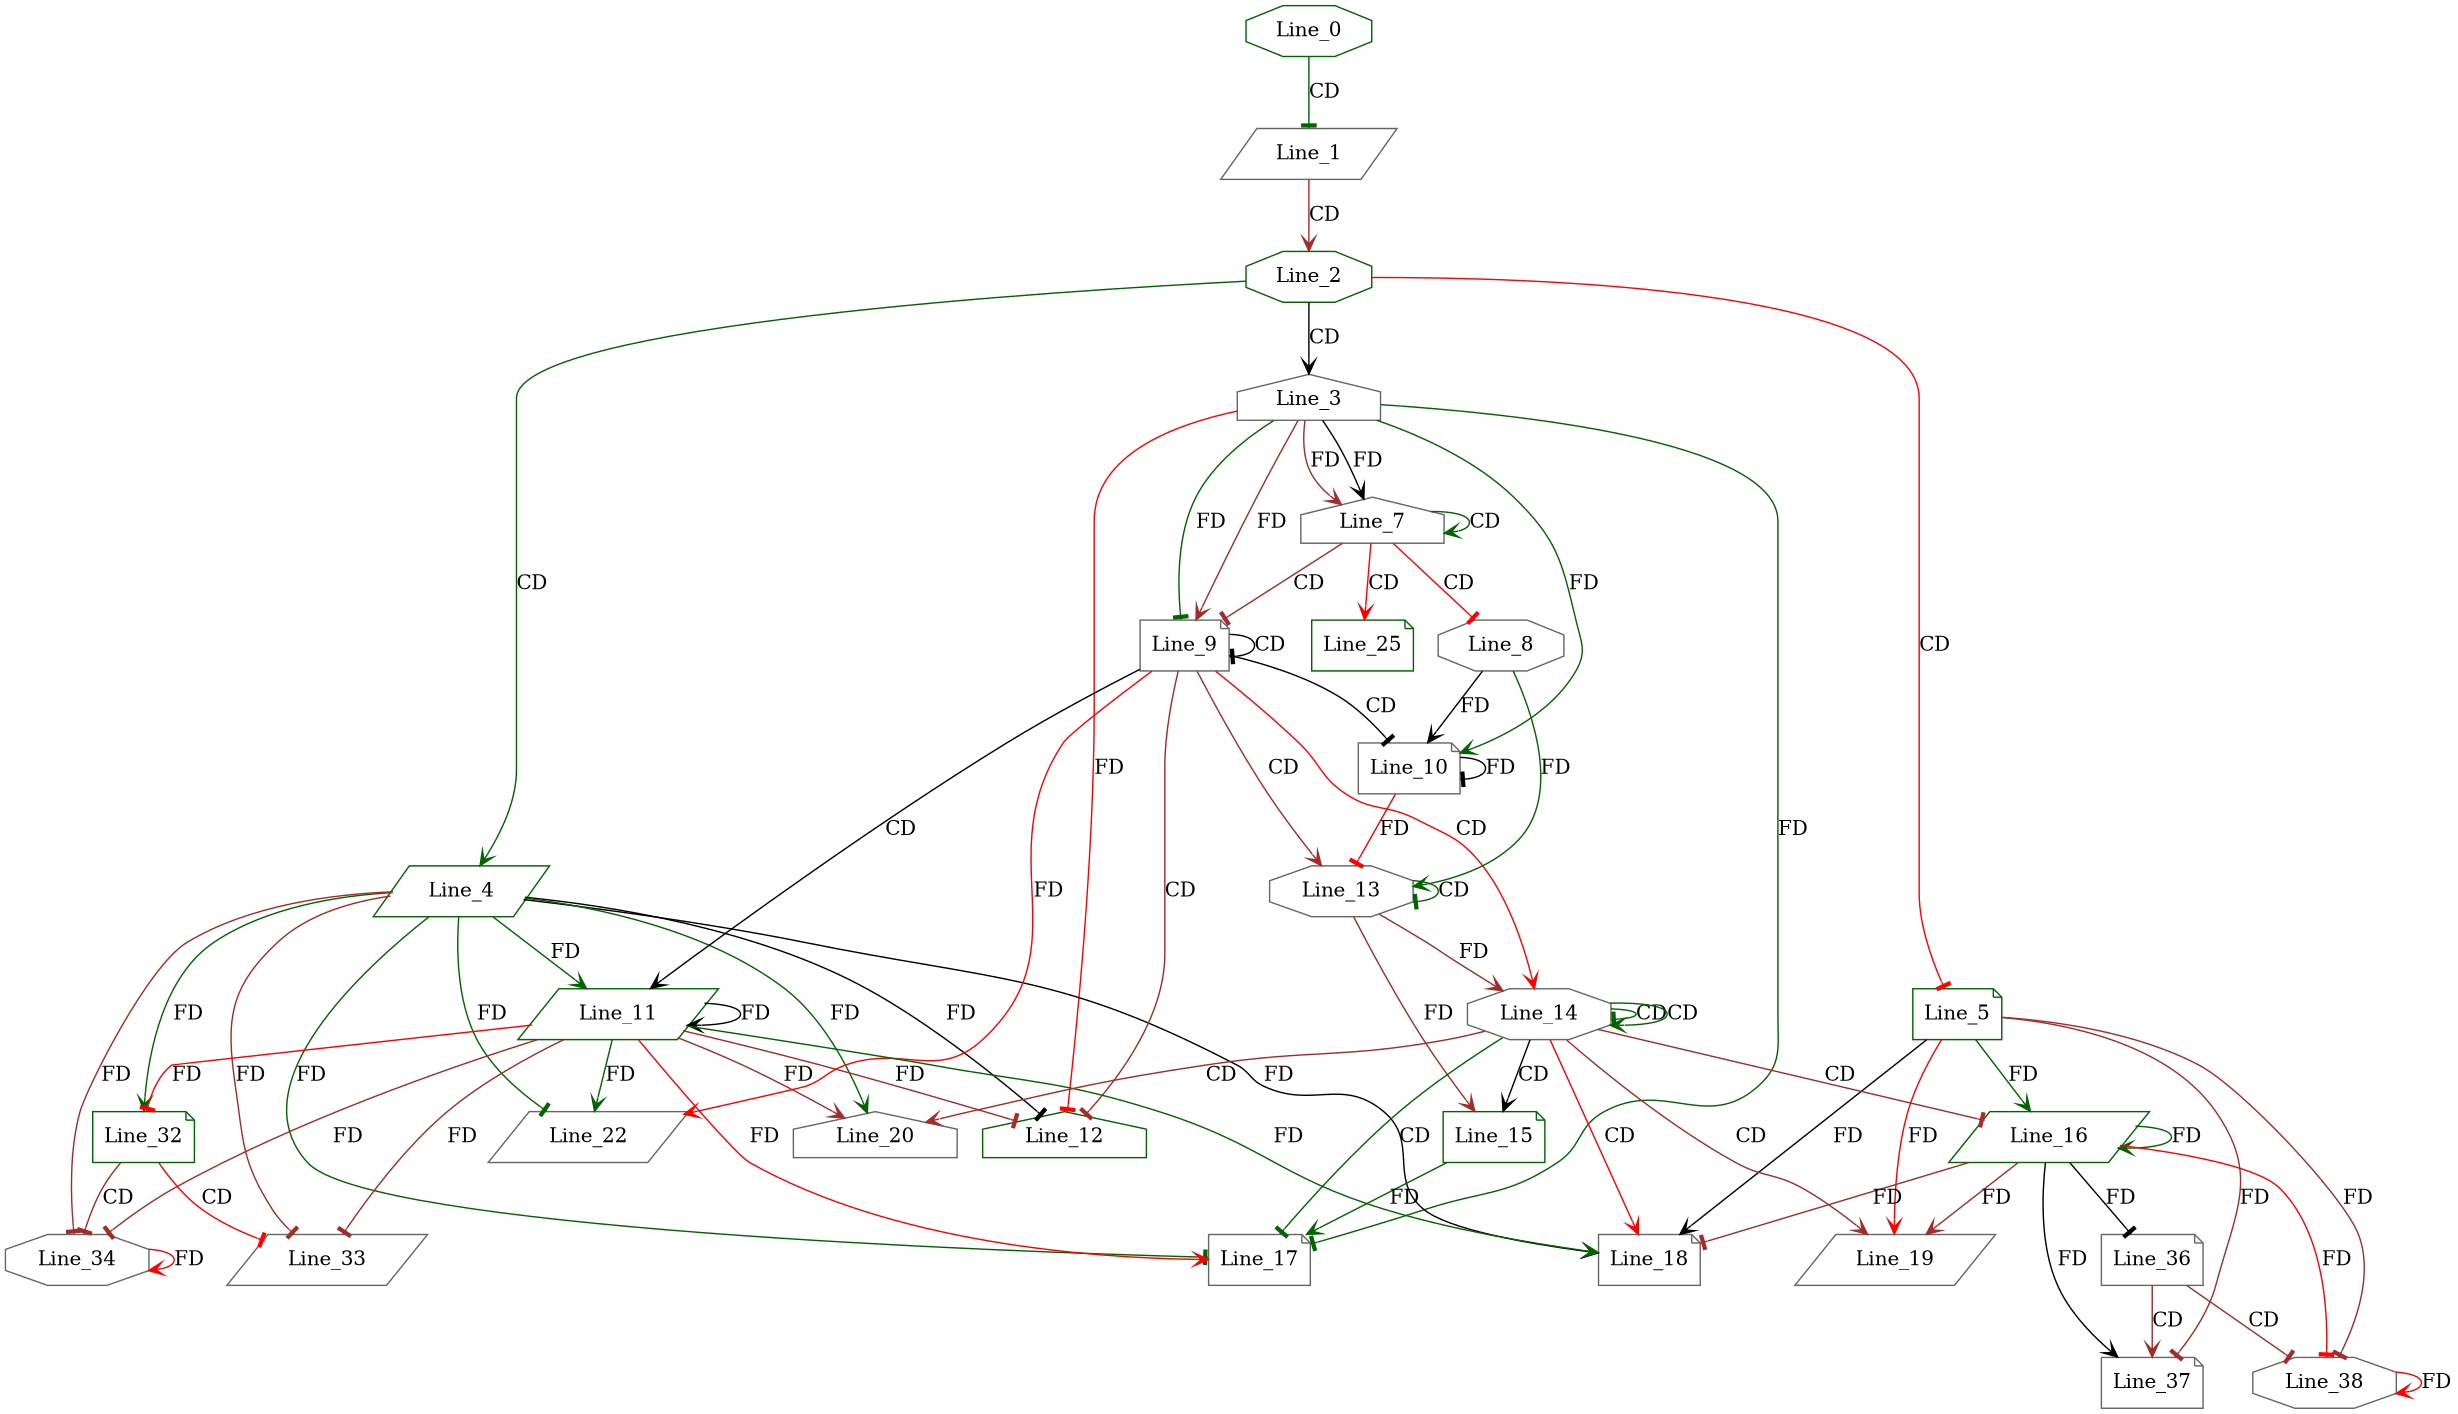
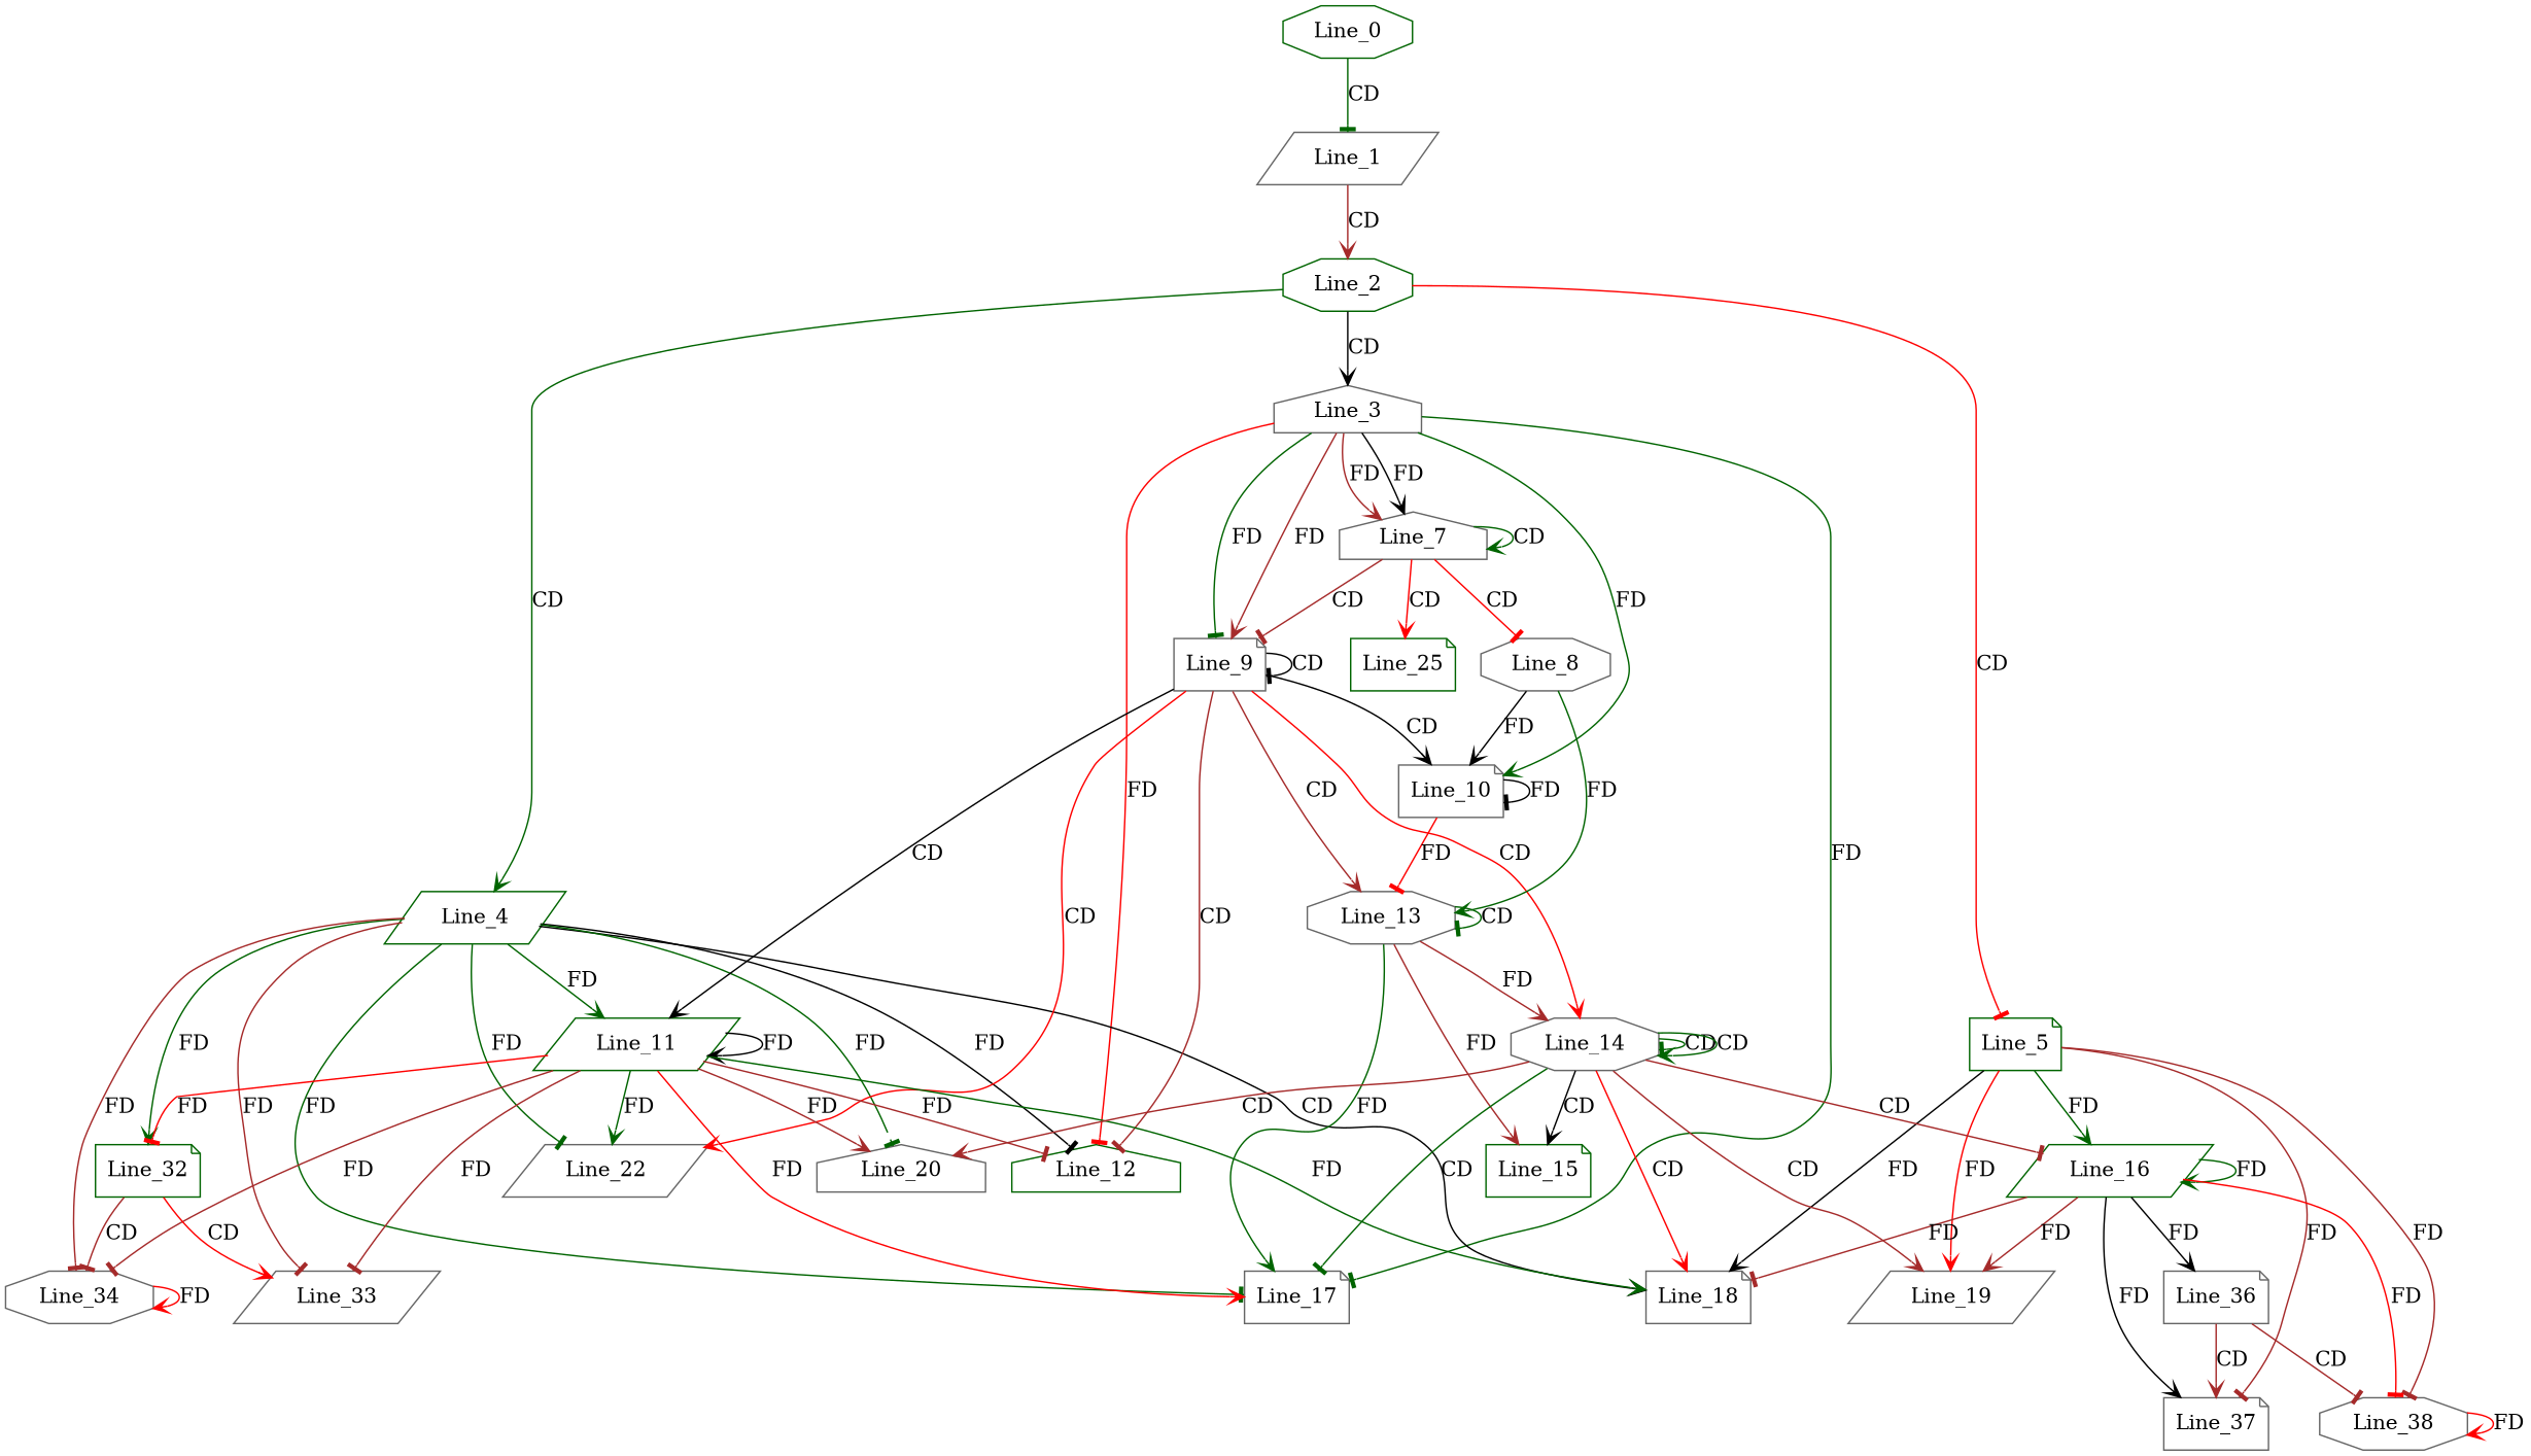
  digraph {
    node [color=gray40 shape=note]
    edge [arrowhead=vee color=brown]
    Line_0 [color=darkgreen shape=octagon]
    Line_1 [shape=parallelogram]
    Line_2 [color=darkgreen shape=octagon]
    Line_3 [shape=house]
    Line_4 [color=darkgreen shape=parallelogram]
    Line_5 [color=darkgreen]
    Line_7 [shape=house]
    Line_9
    Line_10
    Line_12 [color=darkgreen shape=house]
    Line_17
    Line_11 [color=darkgreen shape=parallelogram]
    Line_18
    Line_20 [shape=house]
    Line_22 [shape=parallelogram]
    Line_32 [color=darkgreen]
    Line_33 [shape=parallelogram]
    Line_34 [shape=octagon]
    Line_16 [color=darkgreen shape=parallelogram]
    Line_19 [shape=parallelogram]
    Line_37
    Line_38 [shape=octagon]
    Line_8 [shape=octagon]
    Line_25 [color=darkgreen]
    Line_13 [shape=octagon]
    Line_14 [shape=octagon]
    Line_36
    Line_15 [color=darkgreen]
    Line_0 -> Line_1 [arrowhead=tee color=darkgreen label=CD]
    Line_1 -> Line_2 [label=CD]
    Line_2 -> Line_3 [color=black label=CD]
    Line_2 -> Line_4 [color=darkgreen label=CD]
    Line_2 -> Line_5 [arrowhead=tee color=red label=CD]
    Line_3 -> Line_7 [label=FD]
    Line_3 -> Line_7 [color=black label=FD]
    Line_3 -> Line_9 [label=FD]
    Line_3 -> Line_9 [arrowhead=tee color=darkgreen label=FD]
    Line_3 -> Line_10 [color=darkgreen label=FD]
    Line_3 -> Line_12 [arrowhead=tee color=red label=FD]
    Line_3 -> Line_17 [arrowhead=tee color=darkgreen label=FD]
    Line_4 -> Line_12 [arrowhead=tee color=black label=FD]
    Line_4 -> Line_17 [arrowhead=tee color=darkgreen label=FD]
    Line_4 -> Line_11 [color=darkgreen label=FD]
-   Line_4 -> Line_18 [color=black label=FD]
-   Line_4 -> Line_20 [color=darkgreen label=FD]
+   Line_4 -> Line_18 [color=black label=CD]
+   Line_4 -> Line_20 [arrowhead=tee color=darkgreen label=FD]
    Line_4 -> Line_22 [arrowhead=tee color=darkgreen label=FD]
    Line_4 -> Line_32 [color=darkgreen label=FD]
    Line_4 -> Line_33 [arrowhead=tee label=FD]
    Line_4 -> Line_34 [arrowhead=tee label=FD]
    Line_5 -> Line_18 [color=black label=FD]
    Line_5 -> Line_16 [color=darkgreen label=FD]
    Line_5 -> Line_19 [color=red label=FD]
    Line_5 -> Line_37 [arrowhead=tee label=FD]
    Line_5 -> Line_38 [arrowhead=tee label=FD]
    Line_7 -> Line_7 [color=darkgreen label=CD]
    Line_7 -> Line_9 [arrowhead=tee label=CD]
    Line_7 -> Line_8 [arrowhead=tee color=red label=CD]
    Line_7 -> Line_25 [color=red label=CD]
    Line_9 -> Line_9 [arrowhead=tee color=black label=CD]
-   Line_9 -> Line_10 [arrowhead=tee color=black label=CD]
+   Line_9 -> Line_10 [color=black label=CD]
    Line_9 -> Line_12 [arrowhead=tee label=CD]
    Line_9 -> Line_11 [color=black label=CD]
-   Line_9 -> Line_22 [color=red label=FD]
+   Line_9 -> Line_22 [color=red label=CD]
    Line_9 -> Line_13 [label=CD]
    Line_9 -> Line_14 [color=red label=CD]
    Line_10 -> Line_10 [arrowhead=tee color=black label=FD]
    Line_10 -> Line_13 [arrowhead=tee color=red label=FD]
    Line_11 -> Line_12 [arrowhead=tee label=FD]
    Line_11 -> Line_17 [color=red label=FD]
    Line_11 -> Line_11 [color=black label=FD]
    Line_11 -> Line_18 [color=darkgreen label=FD]
    Line_11 -> Line_20 [label=FD]
    Line_11 -> Line_22 [color=darkgreen label=FD]
    Line_11 -> Line_32 [arrowhead=tee color=red label=FD]
    Line_11 -> Line_33 [arrowhead=tee label=FD]
    Line_11 -> Line_34 [arrowhead=tee label=FD]
-   Line_32 -> Line_33 [arrowhead=tee color=red label=CD]
+   Line_32 -> Line_33 [color=red label=CD]
    Line_32 -> Line_34 [arrowhead=tee label=CD]
    Line_34 -> Line_34 [color=red label=FD]
    Line_16 -> Line_18 [arrowhead=tee label=FD]
    Line_16 -> Line_16 [color=darkgreen label=FD]
    Line_16 -> Line_19 [label=FD]
    Line_16 -> Line_37 [color=black label=FD]
    Line_16 -> Line_38 [arrowhead=tee color=red label=FD]
-   Line_16 -> Line_36 [arrowhead=tee color=black label=FD]
+   Line_16 -> Line_36 [color=black label=FD]
    Line_38 -> Line_38 [color=red label=FD]
    Line_8 -> Line_10 [color=black label=FD]
    Line_8 -> Line_13 [color=darkgreen label=FD]
    Line_13 -> Line_13 [arrowhead=tee color=darkgreen label=CD]
    Line_13 -> Line_14 [label=FD]
    Line_13 -> Line_15 [label=FD]
    Line_14 -> Line_17 [arrowhead=tee color=darkgreen label=CD]
    Line_14 -> Line_18 [color=red label=CD]
    Line_14 -> Line_20 [label=CD]
    Line_14 -> Line_16 [arrowhead=tee label=CD]
    Line_14 -> Line_19 [label=CD]
    Line_14 -> Line_14 [arrowhead=tee color=darkgreen label=CD]
    Line_14 -> Line_14 [color=darkgreen label=CD]
    Line_14 -> Line_15 [color=black label=CD]
    Line_36 -> Line_37 [label=CD]
    Line_36 -> Line_38 [arrowhead=tee label=CD]
-   Line_15 -> Line_17 [color=darkgreen label=FD]
+   Line_13 -> Line_17 [color=darkgreen label=FD]
  }
